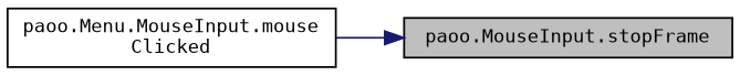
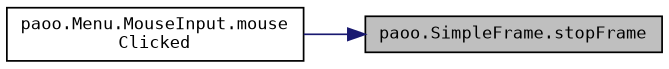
  digraph {
    rankdir=RL
    fontname="DejaVu Sans Mono"
    node [color=black fontname="DejaVu Sans Mono" fontsize=10 shape=record style=filled]
-   n1 [fillcolor=grey75 fontcolor=black height=0.2 label="paoo.MouseInput.stopFrame" width=0.4]
+   n1 [fillcolor=grey75 fontcolor=black height=0.2 label="paoo.SimpleFrame.stopFrame" width=0.4]
    n2 [fillcolor=white height=0.2 label="paoo.Menu.MouseInput.mouse\lClicked" width=0.4]
    n1 -> n2 [color=midnightblue dir=back fontname="DejaVu Sans Mono" fontsize=10 labelfontname=Helvetica labelfontsize=10 style=solid]
  }
